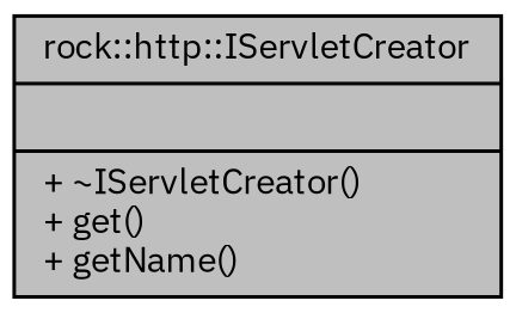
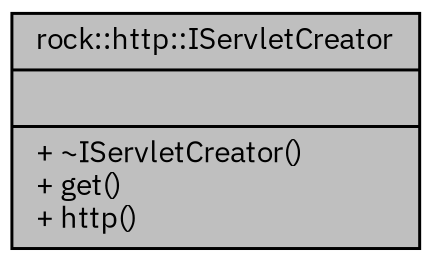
  digraph {
    fontname="IBM Plex Sans"
-   n1 [color=black fillcolor=grey75 fontcolor=black fontname="IBM Plex Sans" fontsize=10 height=0.2 label="{rock::http::IServletCreator\n||+ ~IServletCreator()\l+ get()\l+ getName()\l}" shape=record style=filled width=0.4]
+   n1 [color=black fillcolor=grey75 fontcolor=black fontname="IBM Plex Sans" fontsize=10 height=0.2 label="{rock::http::IServletCreator\n||+ ~IServletCreator()\l+ get()\l+ http()\l}" shape=record style=filled width=0.4]
  }
